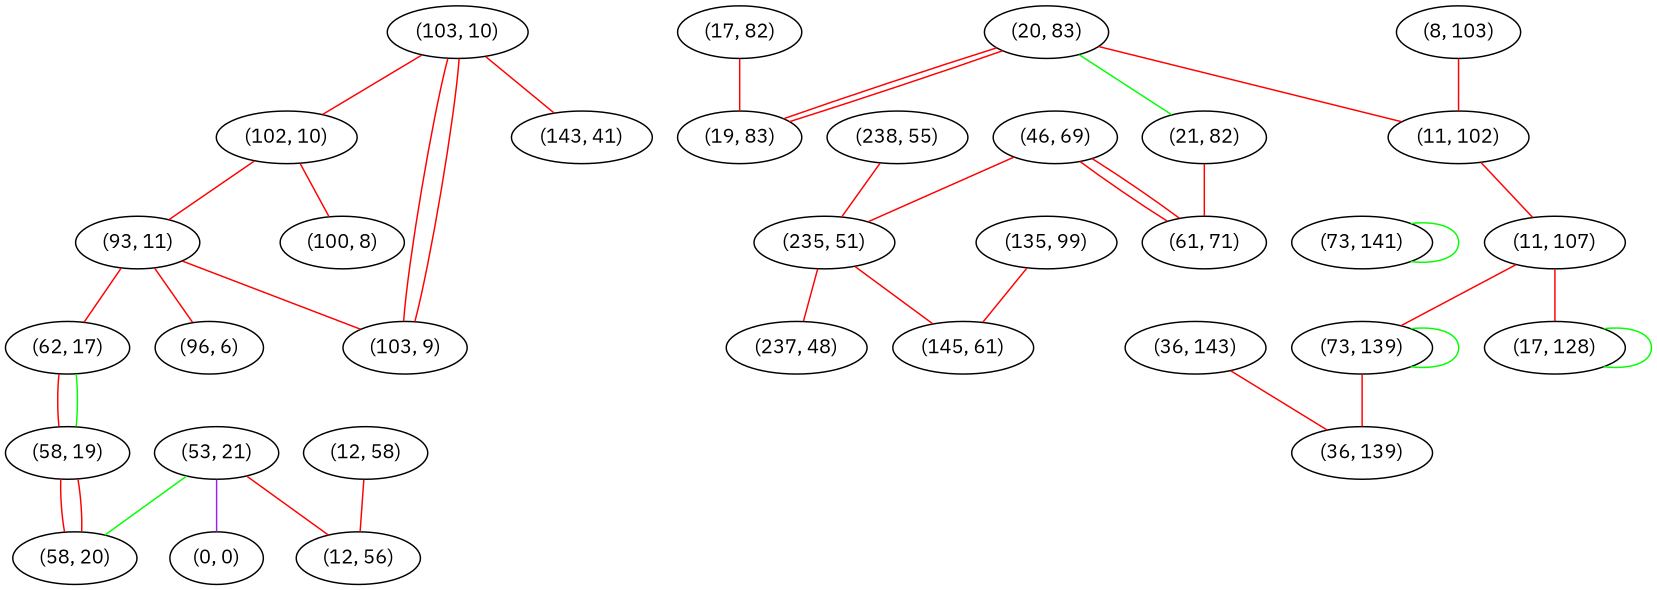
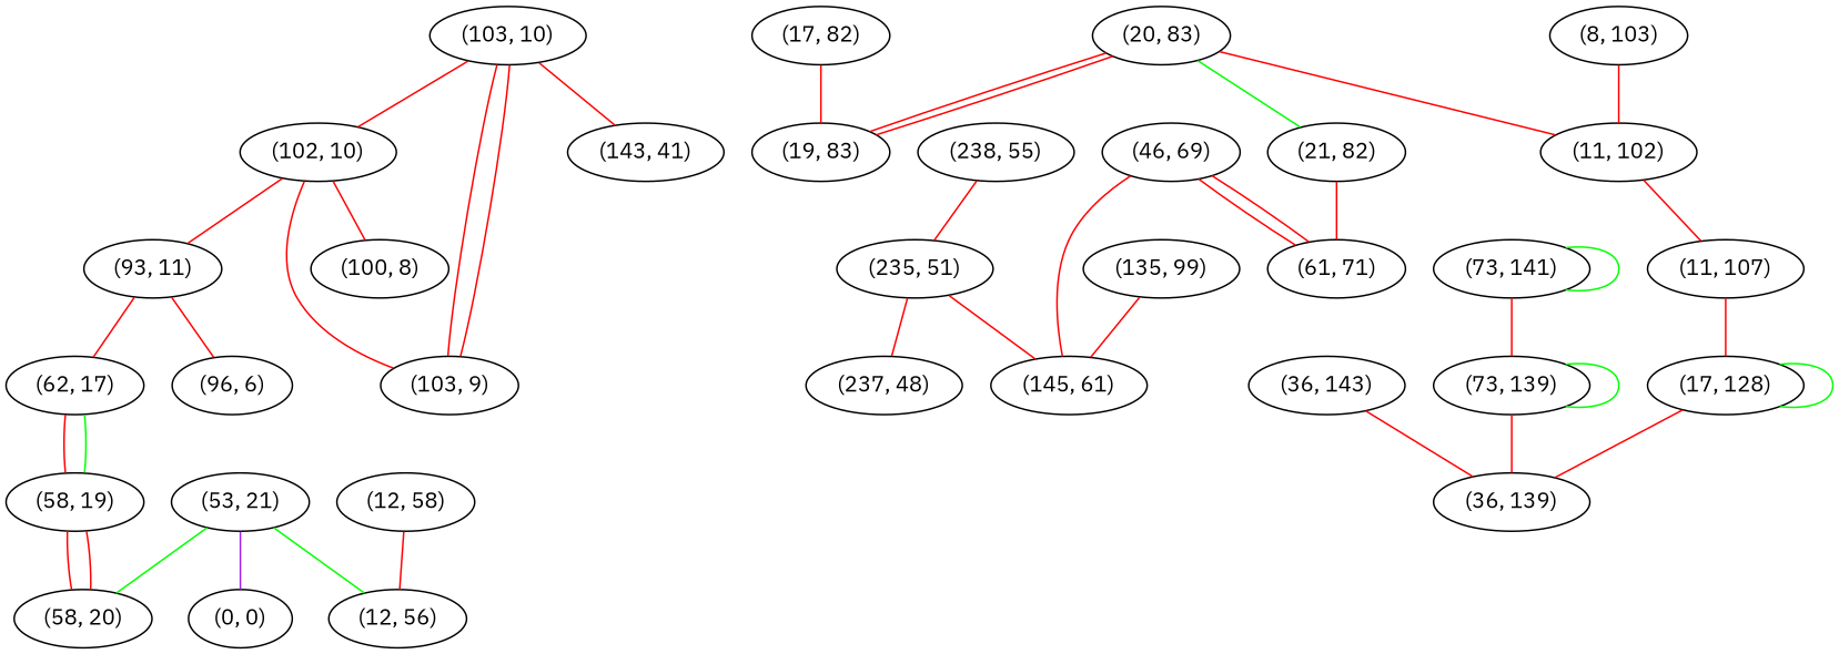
  graph {
    fontname="IBM Plex Sans"
    node [fontname="IBM Plex Sans"]
    edge [color=red fontname="IBM Plex Sans" weight=1]
    "(103, 10)"
    "(102, 10)"
    "(103, 9)"
    "(143, 41)"
    "(93, 11)"
    "(100, 8)"
    n7 [label="(61, 71)"]
    "(46, 69)"
    "(145, 61)"
    "(12, 58)"
    "(12, 56)"
    "(36, 143)"
    "(36, 139)"
    "(62, 17)"
    "(96, 6)"
    "(58, 19)"
    "(58, 20)"
    "(20, 83)"
    "(21, 82)"
    "(19, 83)"
    "(11, 102)"
    "(11, 107)"
    "(17, 82)"
    "(73, 141)"
    "(73, 139)"
    "(53, 21)"
    "(0, 0)"
    "(8, 103)"
    "(238, 55)"
    "(235, 51)"
    "(237, 48)"
    "(135, 99)"
    "(17, 128)"
    "(103, 10)" -- "(102, 10)"
    "(103, 10)" -- "(103, 9)"
    "(103, 10)" -- "(103, 9)"
    "(103, 10)" -- "(143, 41)"
-   "(93, 11)" -- "(103, 9)"
+   "(102, 10)" -- "(103, 9)"
    "(102, 10)" -- "(93, 11)"
    "(102, 10)" -- "(100, 8)"
    "(93, 11)" -- "(62, 17)"
    "(93, 11)" -- "(96, 6)"
    "(46, 69)" -- n7
    "(46, 69)" -- n7
-   "(46, 69)" -- "(235, 51)"
+   "(46, 69)" -- "(145, 61)"
    "(12, 58)" -- "(12, 56)"
    "(36, 143)" -- "(36, 139)"
    "(62, 17)" -- "(58, 19)"
    "(62, 17)" -- "(58, 19)" [color=green weight=2]
    "(58, 19)" -- "(58, 20)"
    "(58, 19)" -- "(58, 20)"
    "(20, 83)" -- "(21, 82)" [color=green]
    "(20, 83)" -- "(19, 83)"
    "(20, 83)" -- "(19, 83)"
    "(20, 83)" -- "(11, 102)"
    "(21, 82)" -- n7
    "(11, 102)" -- "(11, 107)"
    "(11, 107)" -- "(17, 128)"
    "(17, 82)" -- "(19, 83)"
    "(73, 141)" -- "(73, 141)" [color=green weight=2]
-   "(11, 107)" -- "(73, 139)"
+   "(73, 141)" -- "(73, 139)"
    "(73, 139)" -- "(36, 139)"
    "(73, 139)" -- "(73, 139)" [color=green weight=2]
-   "(53, 21)" -- "(12, 56)"
+   "(53, 21)" -- "(12, 56)" [color=green]
    "(53, 21)" -- "(58, 20)" [color=green weight=2]
    "(53, 21)" -- "(0, 0)" [color=purple weight=4]
    "(8, 103)" -- "(11, 102)"
    "(238, 55)" -- "(235, 51)"
    "(235, 51)" -- "(145, 61)"
    "(235, 51)" -- "(237, 48)"
    "(135, 99)" -- "(145, 61)"
+   "(17, 128)" -- "(36, 139)"
    "(17, 128)" -- "(17, 128)" [color=green weight=2]
  }
